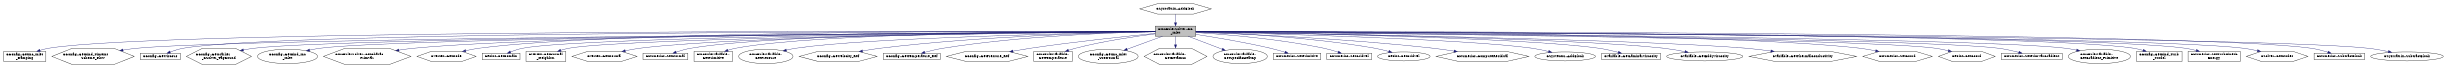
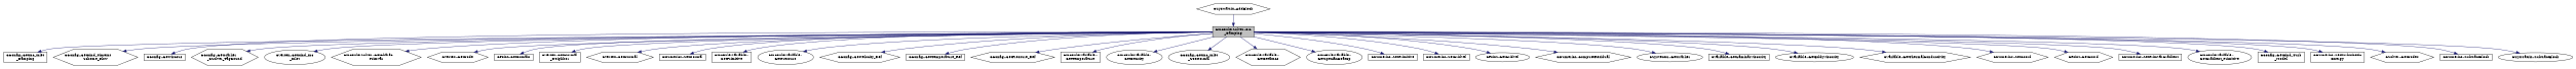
  digraph {
    fontname="DejaVu Serif"
    rankdir=TB
    node [color=black fillcolor=white fontname="DejaVu Serif" fontsize=10 shape=box style=filled]
    edge [color=midnightblue fontname="DejaVu Serif" fontsize=10 labelfontname=Helvetica labelfontsize=10 style=solid]
-   n1 [fillcolor=grey75 fontcolor=black height=0.2 label="CIncEulerSolver::BC\l_Inlet" width=0.4]
+   n1 [fillcolor=grey75 fontcolor=black height=0.2 label="CIncEulerSolver::BC\l_Damping" width=0.4]
    n2 [height=0.2 label="CConfig::GetInc_Inlet\l_Damping" width=0.4]
    n3 [height=0.2 label="CConfig::GetKind_TimeInt\lScheme_Flow" shape=hexagon width=0.4]
    n4 [height=0.2 label="CConfig::GetViscous" width=0.4]
    n5 [height=0.2 label="CConfig::GetMarker\l_CSolver_TagBound" shape=hexagon width=0.4]
-   n6 [height=0.2 label="CConfig::GetKind_Inc\l_Inlet" shape=ellipse width=0.4]
+   n6 [height=0.2 label="CVertex::GetKind_Inc\l_Inlet" shape=ellipse width=0.4]
    n7 [height=0.2 label="CIncEulerSolver::GetCharac\lPrimVar" shape=hexagon width=0.4]
    n8 [height=0.2 label="CVertex::GetNode" shape=hexagon width=0.4]
    n9 [height=0.2 label="CPoint::GetDomain" width=0.4]
    n10 [height=0.2 label="CVertex::GetNormal\l_Neighbor" width=0.4]
    n11 [height=0.2 label="CVertex::GetNormal" shape=hexagon width=0.4]
    n12 [height=0.2 label="CNumerics::SetNormal" width=0.4]
    n13 [height=0.2 label="CIncEulerVariable::\lGetPrimitive" width=0.4]
    n14 [height=0.2 label="CIncEulerVariable::\lGetPressure" shape=ellipse width=0.4]
    n15 [height=0.2 label="CConfig::GetVelocity_Ref" shape=hexagon width=0.4]
    n16 [height=0.2 label="CConfig::GetTemperature_Ref" width=0.4]
    n17 [height=0.2 label="CConfig::GetPressure_Ref" shape=hexagon width=0.4]
    n18 [height=0.2 label="CIncEulerVariable::\lGetTemperature" width=0.4]
+   n19 [height=0.2 label="CIncEulerVariable::\lGetDensity" shape=ellipse width=0.4]
    n20 [height=0.2 label="CConfig::GetInc_Inlet\l_UseNormal" shape=ellipse width=0.4]
    n21 [height=0.2 label="CIncEulerVariable::\lGetBetaInc2" shape=hexagon width=0.4]
    n22 [height=0.2 label="CIncEulerVariable::\lGetSpecificHeatCp" shape=ellipse width=0.4]
    n23 [height=0.2 label="CNumerics::SetPrimitive" width=0.4]
    n24 [height=0.2 label="CNumerics::SetGridVel" width=0.4]
    n25 [height=0.2 label="CPoint::GetGridVel" shape=ellipse width=0.4]
    n26 [height=0.2 label="CNumerics::ComputeResidual" shape=hexagon width=0.4]
-   n27 [height=0.2 label="CSysVector::AddBlock" shape=ellipse width=0.4]
+   n27 [height=0.2 label="CSysVector::GetMarker" shape=ellipse width=0.4]
    n28 [height=0.2 label="CVariable::GetLaminarViscosity" width=0.4]
    n29 [height=0.2 label="CVariable::GetEddyViscosity" shape=ellipse width=0.4]
    n30 [height=0.2 label="CVariable::GetThermalConductivity" shape=hexagon width=0.4]
    n31 [height=0.2 label="CNumerics::SetCoord" shape=hexagon width=0.4]
    n32 [height=0.2 label="CPoint::GetCoord" shape=hexagon width=0.4]
    n33 [height=0.2 label="CNumerics::SetPrimVarGradient" width=0.4]
    n34 [height=0.2 label="CIncEulerVariable::\lGetGradient_Primitive" shape=ellipse width=0.4]
    n35 [height=0.2 label="CConfig::GetKind_Turb\l_Model" width=0.4]
    n36 [height=0.2 label="CNumerics::SetTurbKinetic\lEnergy" width=0.4]
    n37 [height=0.2 label="CSolver::GetNodes" shape=hexagon width=0.4]
    n38 [height=0.2 label="CNumerics::SubtractBlock" width=0.4]
    n39 [height=0.2 label="CSysMatrix::SubtractBlock" shape=ellipse width=0.4]
    n40 [height=0.2 label="CSysMatrix::AddBlock" shape=hexagon width=0.4]
    n1 -> n2
    n1 -> n3
    n1 -> n4
    n1 -> n5
    n1 -> n6
    n1 -> n7
    n1 -> n8
    n1 -> n9
    n1 -> n10
    n1 -> n11
    n1 -> n12
    n1 -> n13
    n1 -> n14
    n1 -> n15
    n1 -> n16
    n1 -> n17
    n1 -> n18
+   n1 -> n19
    n1 -> n20
    n1 -> n21
    n1 -> n22
    n1 -> n23
    n1 -> n24
    n1 -> n25
    n1 -> n26
    n1 -> n27
    n1 -> n28
    n1 -> n29
    n1 -> n30
    n1 -> n31
    n1 -> n32
    n1 -> n33
    n1 -> n34
    n1 -> n35
    n1 -> n36
    n1 -> n37
    n1 -> n38
    n1 -> n39
    n40 -> n1
  }
